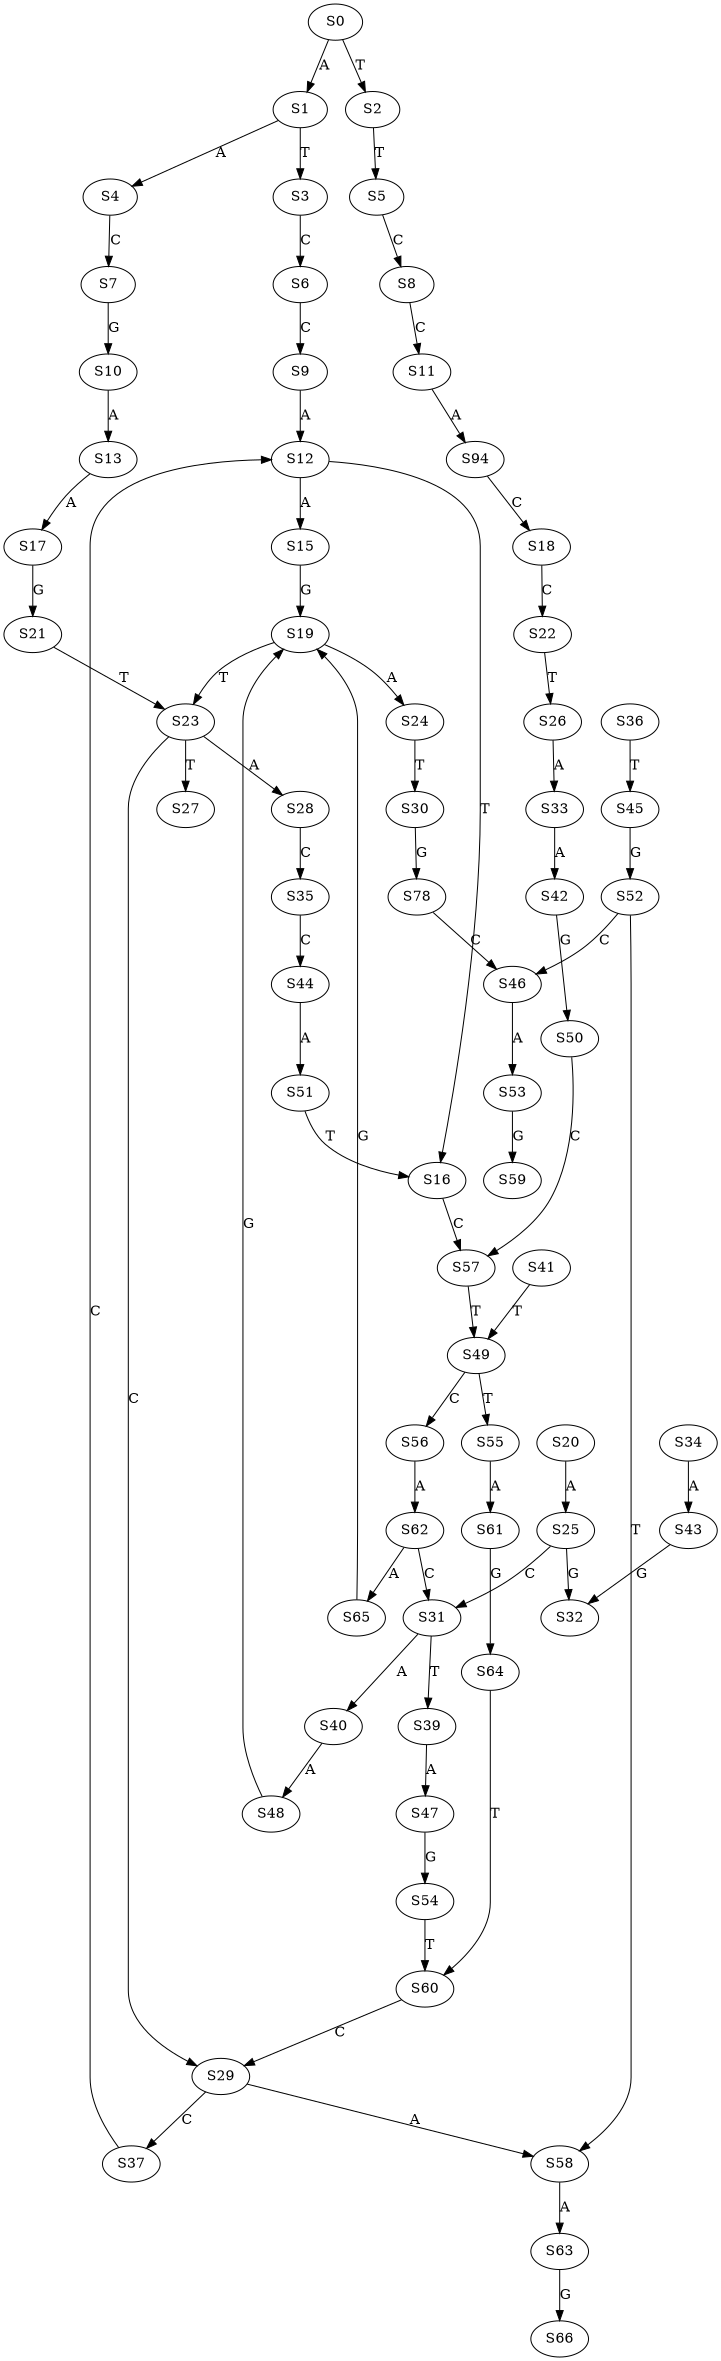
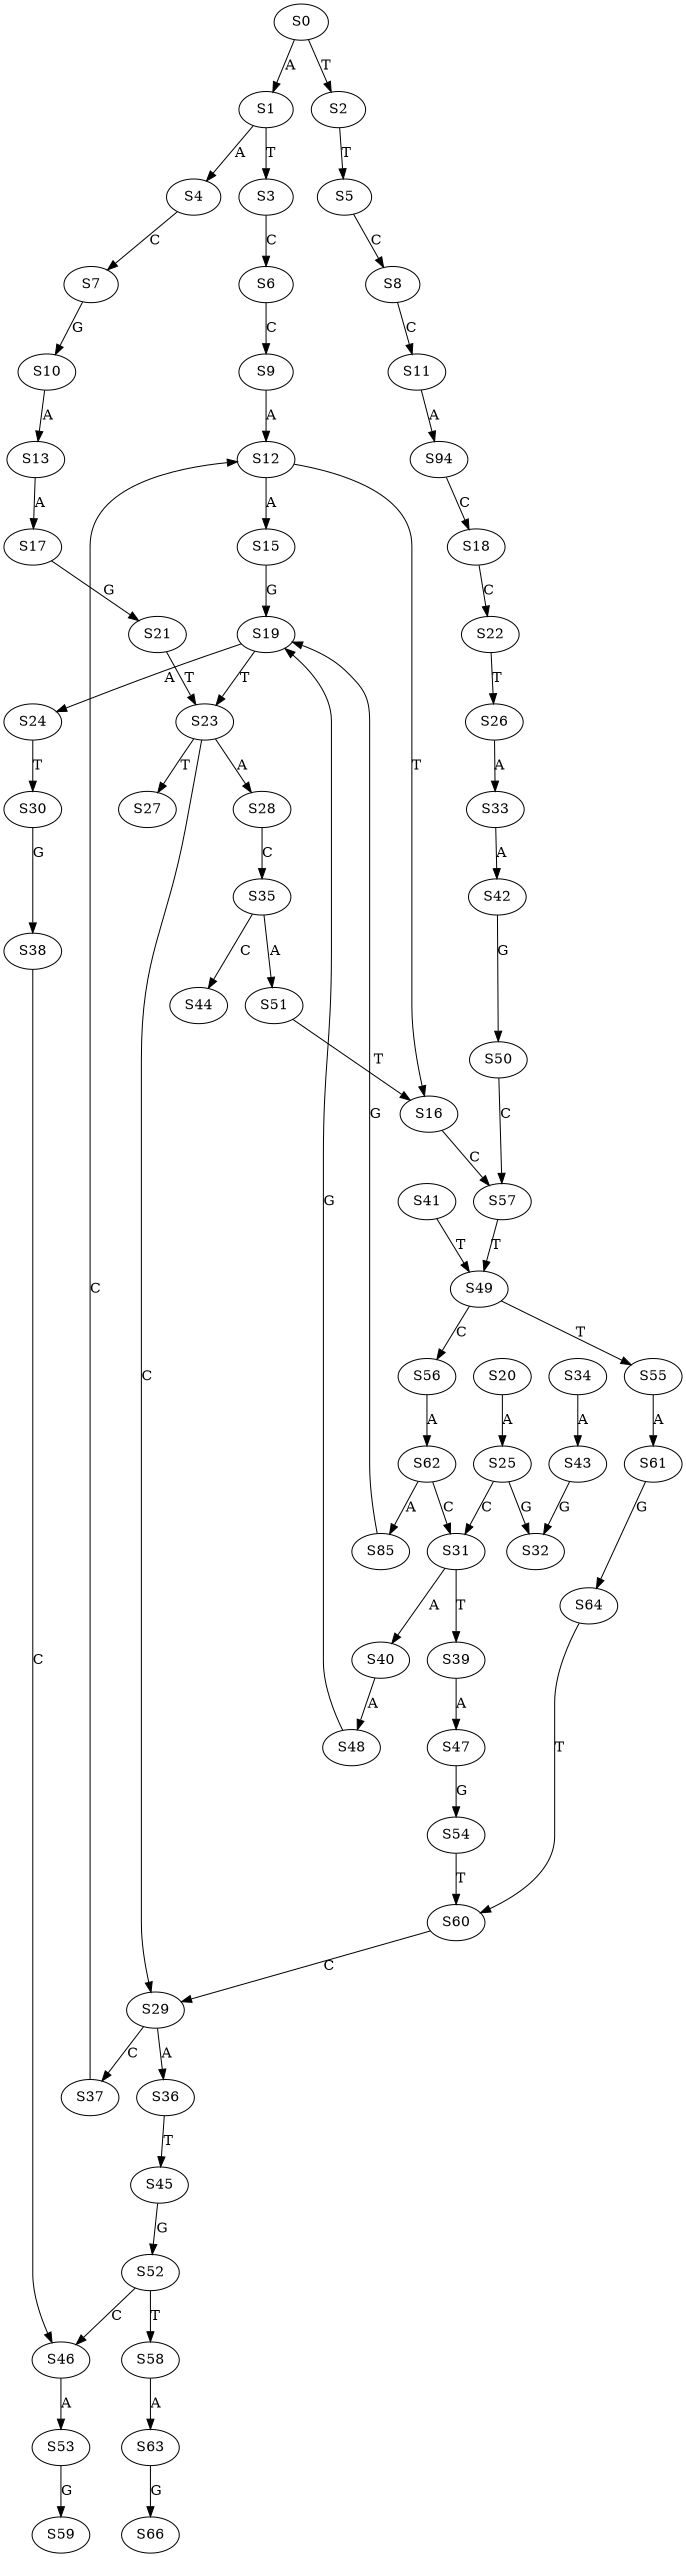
  strict digraph {
    S0
    S1
    S2
    S3
    S4
    S5
    S6
    S7
    S8
    S9
    S10
    S11
    S12
    S13
    n15 [label=S94]
    S15
    S16
    S17
    S18
    S19
    S57
    S21
    S22
    S23
    S24
    S20
    S25
    S26
    S27
    S28
    S29
    S30
    S31
    S32
    S33
    S35
    S36
    S37
-   S38 [label=S78]
+   S38
    S39
    S40
    S42
    S34
    S43
    S44
    S45
    S46
    S47
    S48
    S41
    S49
    S50
    S51
    S52
    S53
    S54
    S55
    S56
    S58
    S59
    S60
    S61
    S62
    S63
    S64
-   S65
+   S65 [label=S85]
    S66
    S0 -> S1 [label=A]
    S0 -> S2 [label=T]
    S1 -> S3 [label=T]
    S1 -> S4 [label=A]
    S2 -> S5 [label=T]
    S3 -> S6 [label=C]
    S4 -> S7 [label=C]
    S5 -> S8 [label=C]
    S6 -> S9 [label=C]
    S7 -> S10 [label=G]
    S8 -> S11 [label=C]
    S9 -> S12 [label=A]
    S10 -> S13 [label=A]
    S11 -> n15 [label=A]
    S12 -> S15 [label=A]
    S12 -> S16 [label=T]
    S13 -> S17 [label=A]
    n15 -> S18 [label=C]
    S15 -> S19 [label=G]
    S16 -> S57 [label=C]
    S17 -> S21 [label=G]
    S18 -> S22 [label=C]
    S19 -> S23 [label=T]
    S19 -> S24 [label=A]
    S57 -> S49 [label=T]
    S21 -> S23 [label=T]
    S22 -> S26 [label=T]
    S23 -> S27 [label=T]
    S23 -> S28 [label=A]
    S23 -> S29 [label=C]
    S24 -> S30 [label=T]
    S20 -> S25 [label=A]
    S25 -> S31 [label=C]
    S25 -> S32 [label=G]
    S26 -> S33 [label=A]
    S28 -> S35 [label=C]
-   S29 -> S58 [label=A]
+   S29 -> S36 [label=A]
    S29 -> S37 [label=C]
    S30 -> S38 [label=G]
    S31 -> S39 [label=T]
    S31 -> S40 [label=A]
    S33 -> S42 [label=A]
    S35 -> S44 [label=C]
    S36 -> S45 [label=T]
    S37 -> S12 [label=C]
    S38 -> S46 [label=C]
    S39 -> S47 [label=A]
    S40 -> S48 [label=A]
    S42 -> S50 [label=G]
    S34 -> S43 [label=A]
    S43 -> S32 [label=G]
-   S44 -> S51 [label=A]
+   S35 -> S51 [label=A]
    S45 -> S52 [label=G]
    S46 -> S53 [label=A]
    S47 -> S54 [label=G]
    S48 -> S19 [label=G]
    S41 -> S49 [label=T]
    S49 -> S55 [label=T]
    S49 -> S56 [label=C]
    S50 -> S57 [label=C]
    S51 -> S16 [label=T]
    S52 -> S46 [label=C]
    S52 -> S58 [label=T]
    S53 -> S59 [label=G]
    S54 -> S60 [label=T]
    S55 -> S61 [label=A]
    S56 -> S62 [label=A]
    S58 -> S63 [label=A]
    S60 -> S29 [label=C]
    S61 -> S64 [label=G]
    S62 -> S31 [label=C]
    S62 -> S65 [label=A]
    S63 -> S66 [label=G]
    S64 -> S60 [label=T]
    S65 -> S19 [label=G]
  }
